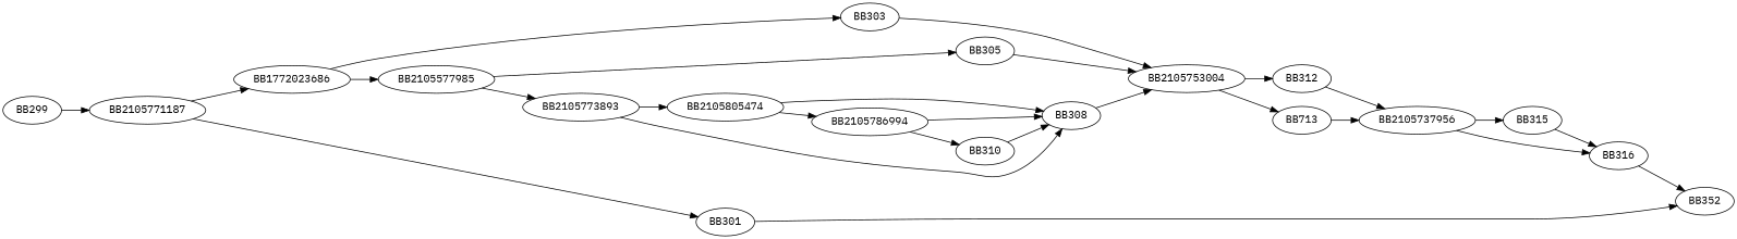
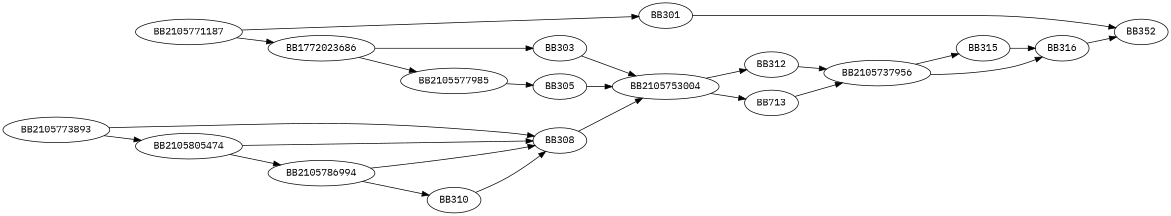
  digraph {
    fontname="IBM Plex Mono"
    rankdir=LR
    node [fontname="IBM Plex Mono"]
    edge [fontname="IBM Plex Mono"]
    BB2105771187
    BB1772023686
    BB301
-   BB299
    BB303
    n6 [label=BB2105577985]
    n7 [label=BB352]
    BB2105753004
    BB305
    BB2105773893
    BB312
    n12 [label=BB713]
    BB2105805474
    BB308
    BB2105786994
    BB310
    BB2105737956
    BB315
    BB316
    BB2105771187 -> BB1772023686
    BB2105771187 -> BB301
    BB1772023686 -> BB303
    BB1772023686 -> n6
    BB301 -> n7
-   BB299 -> BB2105771187
    BB303 -> BB2105753004
    n6 -> BB305
-   n6 -> BB2105773893
    BB2105753004 -> BB312
    BB2105753004 -> n12
    BB305 -> BB2105753004
    BB2105773893 -> BB2105805474
    BB2105773893 -> BB308
    BB312 -> BB2105737956
    n12 -> BB2105737956
    BB2105805474 -> BB308
    BB2105805474 -> BB2105786994
    BB308 -> BB2105753004
    BB2105786994 -> BB308
    BB2105786994 -> BB310
    BB310 -> BB308
    BB2105737956 -> BB315
    BB2105737956 -> BB316
    BB315 -> BB316
    BB316 -> n7
  }
